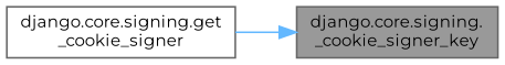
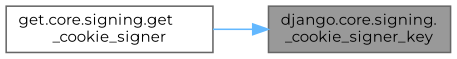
  digraph {
    rankdir=RL
    fontname=Montserrat
    node [fontname=Montserrat fontsize=10 shape=box style=filled]
    n1 [color=gray40 fillcolor=grey60 fontcolor=black height=0.2 label="django.core.signing.\l_cookie_signer_key" width=0.4]
-   n2 [color=grey40 fillcolor=white height=0.2 label="django.core.signing.get\l_cookie_signer" width=0.4]
+   n2 [color=grey40 fillcolor=white height=0.2 label="get.core.signing.get\l_cookie_signer" width=0.4]
    n1 -> n2 [color=steelblue1 dir=back fontname=Montserrat fontsize=10 labelfontname=Helvetica labelfontsize=10 style=solid]
  }
